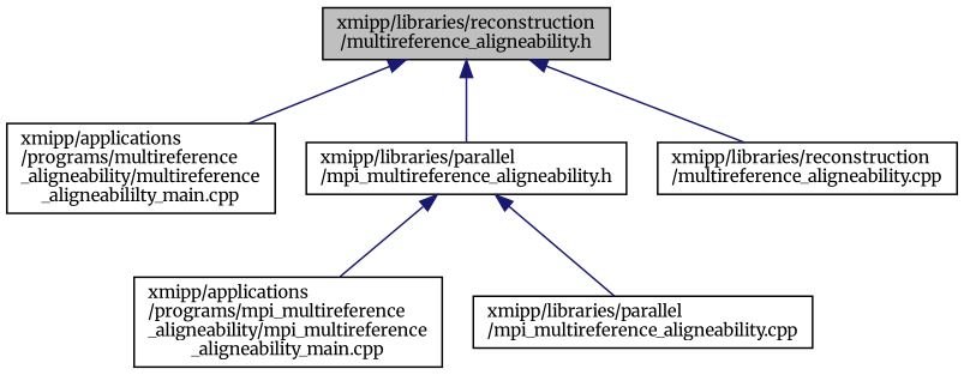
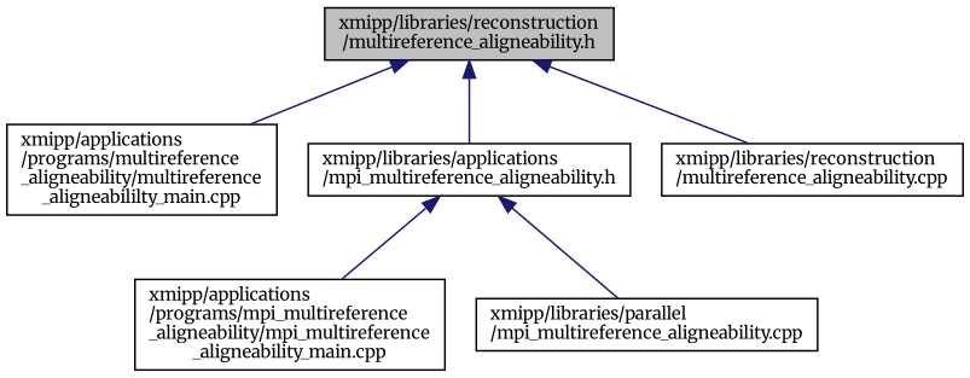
  digraph {
    fontname=Merriweather
    node [color=black fillcolor=white fontname=Merriweather fontsize=10 shape=record style=filled]
    edge [color=midnightblue dir=back fontname=Merriweather fontsize=10 labelfontname=Helvetica labelfontsize=10 style=solid]
    n1 [fillcolor=grey75 fontcolor=black height=0.2 label="xmipp/libraries/reconstruction\l/multireference_aligneability.h" width=0.4]
    n2 [height=0.2 label="xmipp/applications\l/programs/multireference\l_aligneability/multireference\l_aligneabililty_main.cpp" width=0.4]
-   n3 [height=0.2 label="xmipp/libraries/parallel\l/mpi_multireference_aligneability.h" width=0.4]
+   n3 [height=0.2 label="xmipp/libraries/applications\l/mpi_multireference_aligneability.h" width=0.4]
    n4 [height=0.2 label="xmipp/libraries/reconstruction\l/multireference_aligneability.cpp" width=0.4]
    n5 [height=0.2 label="xmipp/applications\l/programs/mpi_multireference\l_aligneability/mpi_multireference\l_aligneability_main.cpp" width=0.4]
    n6 [height=0.2 label="xmipp/libraries/parallel\l/mpi_multireference_aligneability.cpp" width=0.4]
    n1 -> n2
    n1 -> n3
    n1 -> n4
    n3 -> n5
    n3 -> n6
  }
